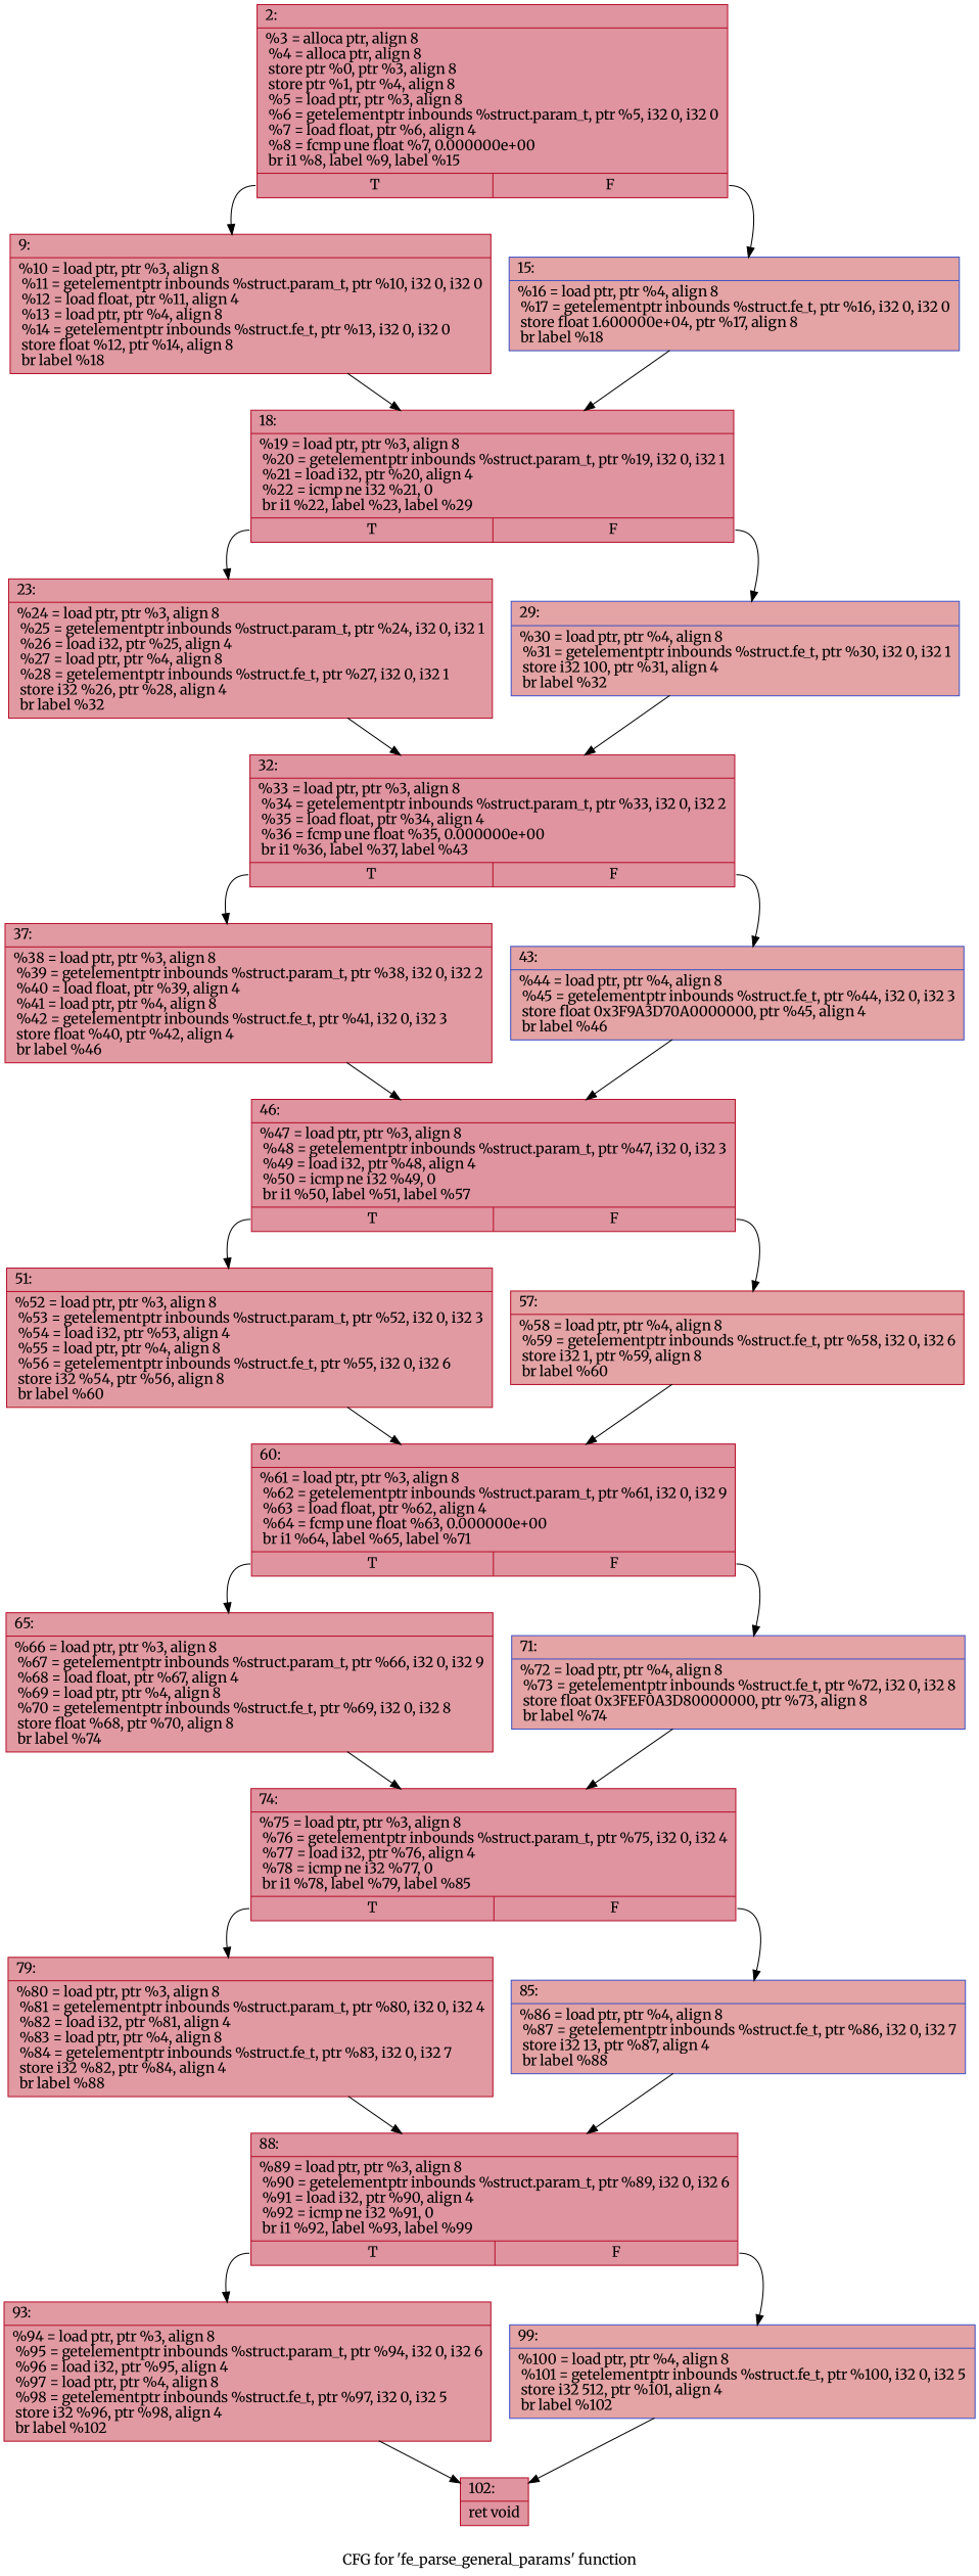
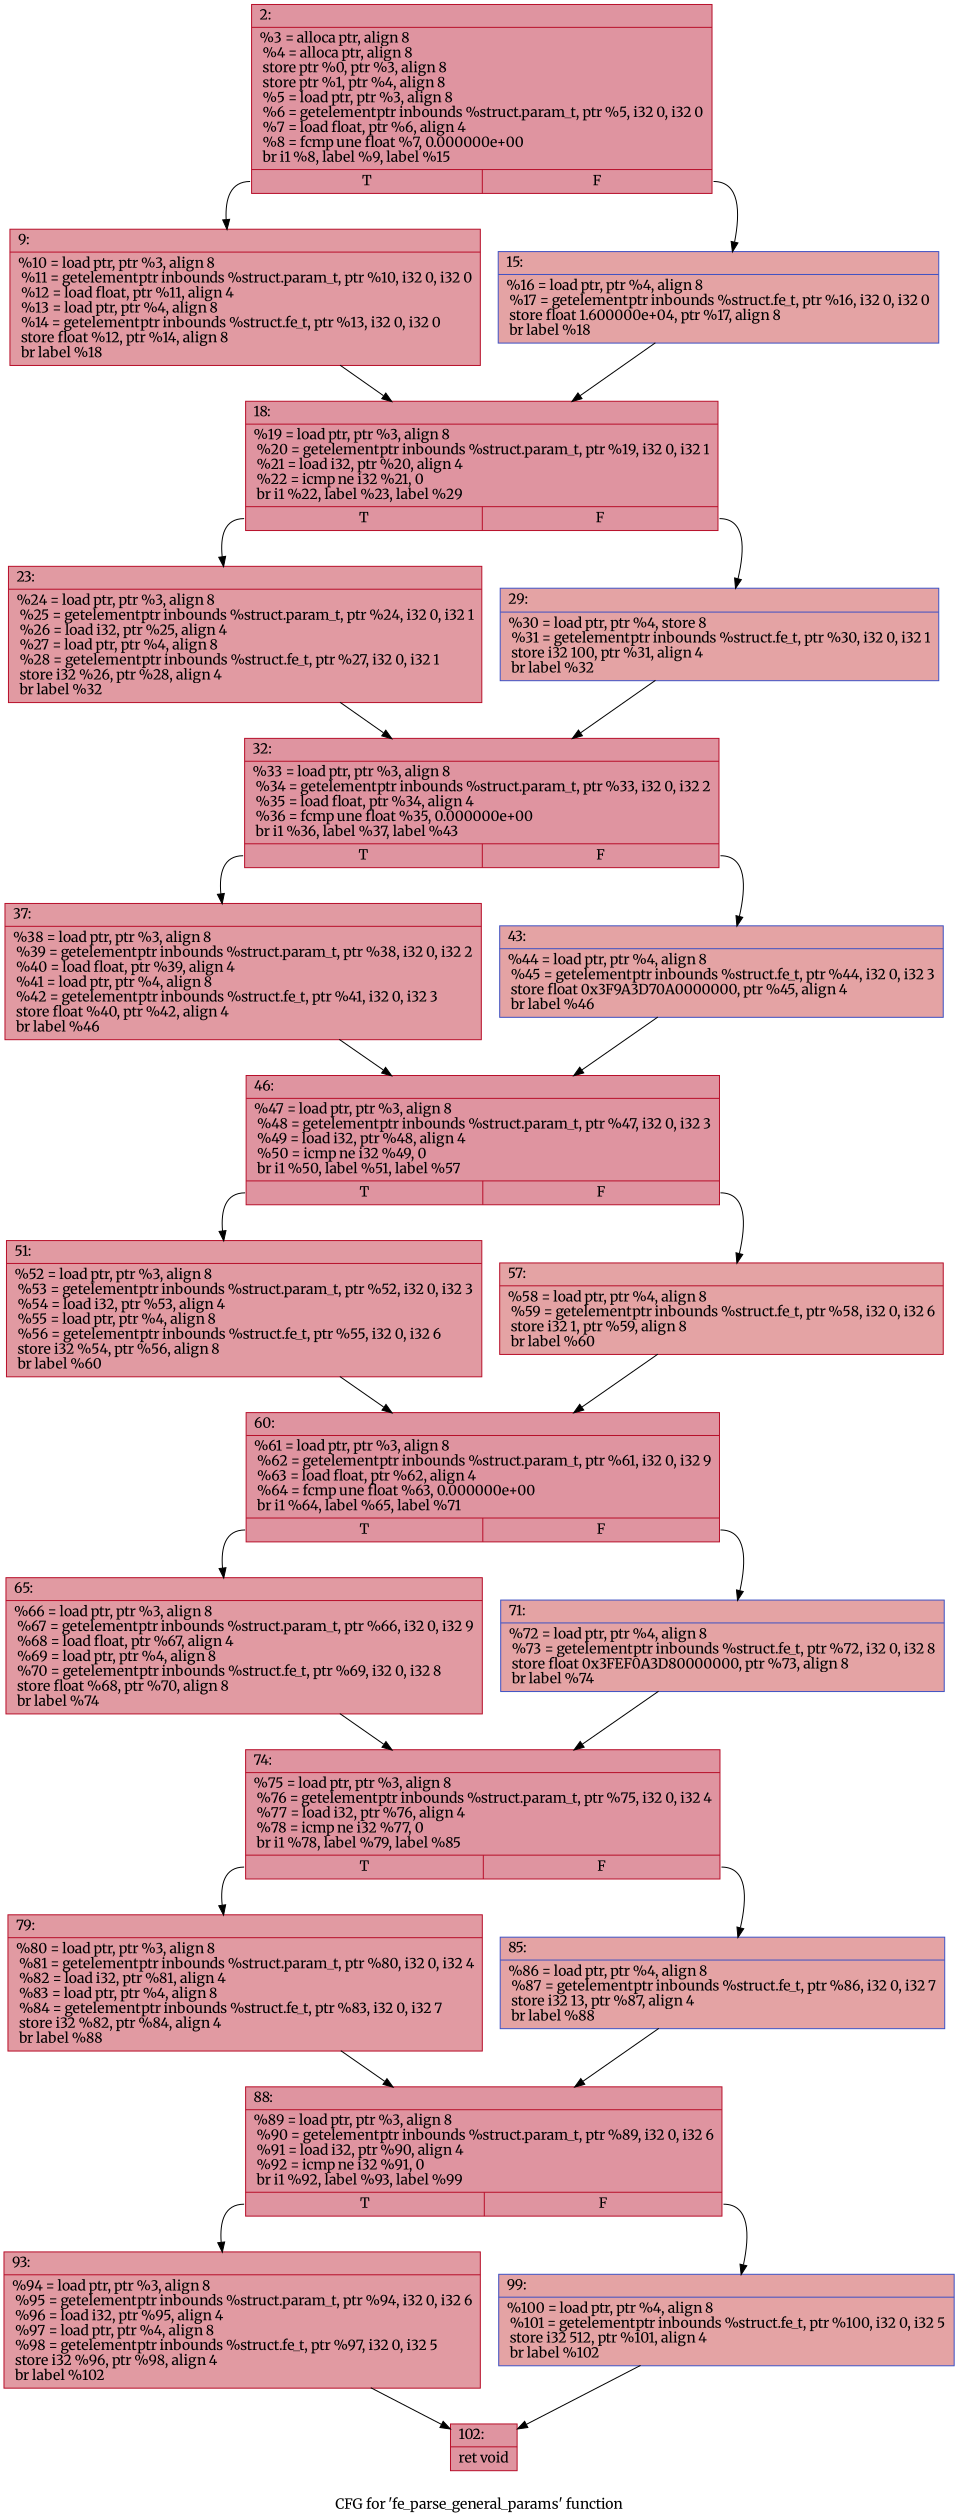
  digraph {
    fontname=Merriweather
    label="CFG for 'fe_parse_general_params' function"
    node [color="#b70d28ff" fillcolor="#b70d2870" fontname=Merriweather shape=record style=filled]
    edge [fontname=Merriweather]
    n1 [label="{2:\l|  %3 = alloca ptr, align 8\l  %4 = alloca ptr, align 8\l  store ptr %0, ptr %3, align 8\l  store ptr %1, ptr %4, align 8\l  %5 = load ptr, ptr %3, align 8\l  %6 = getelementptr inbounds %struct.param_t, ptr %5, i32 0, i32 0\l  %7 = load float, ptr %6, align 4\l  %8 = fcmp une float %7, 0.000000e+00\l  br i1 %8, label %9, label %15\l|{<s0>T|<s1>F}}"]
    n2 [fillcolor="#bb1b2c70" label="{9:\l|  %10 = load ptr, ptr %3, align 8\l  %11 = getelementptr inbounds %struct.param_t, ptr %10, i32 0, i32 0\l  %12 = load float, ptr %11, align 4\l  %13 = load ptr, ptr %4, align 8\l  %14 = getelementptr inbounds %struct.fe_t, ptr %13, i32 0, i32 0\l  store float %12, ptr %14, align 8\l  br label %18\l}"]
    n3 [color="#3d50c3ff" fillcolor="#c32e3170" label="{15:\l|  %16 = load ptr, ptr %4, align 8\l  %17 = getelementptr inbounds %struct.fe_t, ptr %16, i32 0, i32 0\l  store float 1.600000e+04, ptr %17, align 8\l  br label %18\l}"]
    n4 [label="{18:\l|  %19 = load ptr, ptr %3, align 8\l  %20 = getelementptr inbounds %struct.param_t, ptr %19, i32 0, i32 1\l  %21 = load i32, ptr %20, align 4\l  %22 = icmp ne i32 %21, 0\l  br i1 %22, label %23, label %29\l|{<s0>T|<s1>F}}"]
    n5 [fillcolor="#bb1b2c70" label="{23:\l|  %24 = load ptr, ptr %3, align 8\l  %25 = getelementptr inbounds %struct.param_t, ptr %24, i32 0, i32 1\l  %26 = load i32, ptr %25, align 4\l  %27 = load ptr, ptr %4, align 8\l  %28 = getelementptr inbounds %struct.fe_t, ptr %27, i32 0, i32 1\l  store i32 %26, ptr %28, align 4\l  br label %32\l}"]
-   n6 [color="#3d50c3ff" fillcolor="#c32e3170" label="{29:\l|  %30 = load ptr, ptr %4, align 8\l  %31 = getelementptr inbounds %struct.fe_t, ptr %30, i32 0, i32 1\l  store i32 100, ptr %31, align 4\l  br label %32\l}"]
+   n6 [color="#3d50c3ff" fillcolor="#c32e3170" label="{29:\l|  %30 = load ptr, ptr %4, store 8\l  %31 = getelementptr inbounds %struct.fe_t, ptr %30, i32 0, i32 1\l  store i32 100, ptr %31, align 4\l  br label %32\l}"]
    n7 [label="{32:\l|  %33 = load ptr, ptr %3, align 8\l  %34 = getelementptr inbounds %struct.param_t, ptr %33, i32 0, i32 2\l  %35 = load float, ptr %34, align 4\l  %36 = fcmp une float %35, 0.000000e+00\l  br i1 %36, label %37, label %43\l|{<s0>T|<s1>F}}"]
    n8 [fillcolor="#bb1b2c70" label="{37:\l|  %38 = load ptr, ptr %3, align 8\l  %39 = getelementptr inbounds %struct.param_t, ptr %38, i32 0, i32 2\l  %40 = load float, ptr %39, align 4\l  %41 = load ptr, ptr %4, align 8\l  %42 = getelementptr inbounds %struct.fe_t, ptr %41, i32 0, i32 3\l  store float %40, ptr %42, align 4\l  br label %46\l}"]
    n9 [color="#3d50c3ff" fillcolor="#c32e3170" label="{43:\l|  %44 = load ptr, ptr %4, align 8\l  %45 = getelementptr inbounds %struct.fe_t, ptr %44, i32 0, i32 3\l  store float 0x3F9A3D70A0000000, ptr %45, align 4\l  br label %46\l}"]
    n10 [label="{46:\l|  %47 = load ptr, ptr %3, align 8\l  %48 = getelementptr inbounds %struct.param_t, ptr %47, i32 0, i32 3\l  %49 = load i32, ptr %48, align 4\l  %50 = icmp ne i32 %49, 0\l  br i1 %50, label %51, label %57\l|{<s0>T|<s1>F}}"]
    n11 [fillcolor="#bb1b2c70" label="{51:\l|  %52 = load ptr, ptr %3, align 8\l  %53 = getelementptr inbounds %struct.param_t, ptr %52, i32 0, i32 3\l  %54 = load i32, ptr %53, align 4\l  %55 = load ptr, ptr %4, align 8\l  %56 = getelementptr inbounds %struct.fe_t, ptr %55, i32 0, i32 6\l  store i32 %54, ptr %56, align 8\l  br label %60\l}"]
    n12 [fillcolor="#c32e3170" label="{57:\l|  %58 = load ptr, ptr %4, align 8\l  %59 = getelementptr inbounds %struct.fe_t, ptr %58, i32 0, i32 6\l  store i32 1, ptr %59, align 8\l  br label %60\l}"]
    n13 [label="{60:\l|  %61 = load ptr, ptr %3, align 8\l  %62 = getelementptr inbounds %struct.param_t, ptr %61, i32 0, i32 9\l  %63 = load float, ptr %62, align 4\l  %64 = fcmp une float %63, 0.000000e+00\l  br i1 %64, label %65, label %71\l|{<s0>T|<s1>F}}"]
    n14 [fillcolor="#bb1b2c70" label="{65:\l|  %66 = load ptr, ptr %3, align 8\l  %67 = getelementptr inbounds %struct.param_t, ptr %66, i32 0, i32 9\l  %68 = load float, ptr %67, align 4\l  %69 = load ptr, ptr %4, align 8\l  %70 = getelementptr inbounds %struct.fe_t, ptr %69, i32 0, i32 8\l  store float %68, ptr %70, align 8\l  br label %74\l}"]
    n15 [color="#3d50c3ff" fillcolor="#c32e3170" label="{71:\l|  %72 = load ptr, ptr %4, align 8\l  %73 = getelementptr inbounds %struct.fe_t, ptr %72, i32 0, i32 8\l  store float 0x3FEF0A3D80000000, ptr %73, align 8\l  br label %74\l}"]
    n16 [label="{74:\l|  %75 = load ptr, ptr %3, align 8\l  %76 = getelementptr inbounds %struct.param_t, ptr %75, i32 0, i32 4\l  %77 = load i32, ptr %76, align 4\l  %78 = icmp ne i32 %77, 0\l  br i1 %78, label %79, label %85\l|{<s0>T|<s1>F}}"]
    n17 [fillcolor="#bb1b2c70" label="{79:\l|  %80 = load ptr, ptr %3, align 8\l  %81 = getelementptr inbounds %struct.param_t, ptr %80, i32 0, i32 4\l  %82 = load i32, ptr %81, align 4\l  %83 = load ptr, ptr %4, align 8\l  %84 = getelementptr inbounds %struct.fe_t, ptr %83, i32 0, i32 7\l  store i32 %82, ptr %84, align 4\l  br label %88\l}"]
    n18 [color="#3d50c3ff" fillcolor="#c32e3170" label="{85:\l|  %86 = load ptr, ptr %4, align 8\l  %87 = getelementptr inbounds %struct.fe_t, ptr %86, i32 0, i32 7\l  store i32 13, ptr %87, align 4\l  br label %88\l}"]
    n19 [label="{88:\l|  %89 = load ptr, ptr %3, align 8\l  %90 = getelementptr inbounds %struct.param_t, ptr %89, i32 0, i32 6\l  %91 = load i32, ptr %90, align 4\l  %92 = icmp ne i32 %91, 0\l  br i1 %92, label %93, label %99\l|{<s0>T|<s1>F}}"]
    n20 [fillcolor="#bb1b2c70" label="{93:\l|  %94 = load ptr, ptr %3, align 8\l  %95 = getelementptr inbounds %struct.param_t, ptr %94, i32 0, i32 6\l  %96 = load i32, ptr %95, align 4\l  %97 = load ptr, ptr %4, align 8\l  %98 = getelementptr inbounds %struct.fe_t, ptr %97, i32 0, i32 5\l  store i32 %96, ptr %98, align 4\l  br label %102\l}"]
    n21 [color="#3d50c3ff" fillcolor="#c32e3170" label="{99:\l|  %100 = load ptr, ptr %4, align 8\l  %101 = getelementptr inbounds %struct.fe_t, ptr %100, i32 0, i32 5\l  store i32 512, ptr %101, align 4\l  br label %102\l}"]
    n22 [label="{102:\l|  ret void\l}"]
    n1 -> n2 [tailport=s0]
    n1 -> n3 [tailport=s1]
    n2 -> n4
    n3 -> n4
    n4 -> n5 [tailport=s0]
    n4 -> n6 [tailport=s1]
    n5 -> n7
    n6 -> n7
    n7 -> n8 [tailport=s0]
    n7 -> n9 [tailport=s1]
    n8 -> n10
    n9 -> n10
    n10 -> n11 [tailport=s0]
    n10 -> n12 [tailport=s1]
    n11 -> n13
    n12 -> n13
    n13 -> n14 [tailport=s0]
    n13 -> n15 [tailport=s1]
    n14 -> n16
    n15 -> n16
    n16 -> n17 [tailport=s0]
    n16 -> n18 [tailport=s1]
    n17 -> n19
    n18 -> n19
    n19 -> n20 [tailport=s0]
    n19 -> n21 [tailport=s1]
    n20 -> n22
    n21 -> n22
  }
